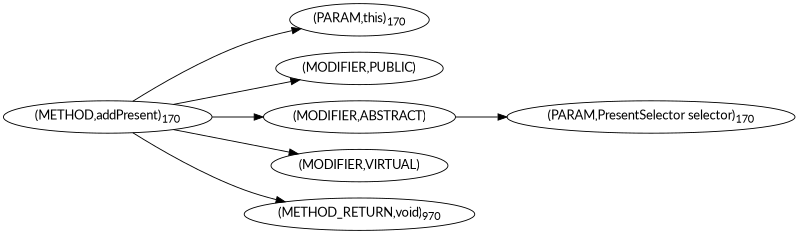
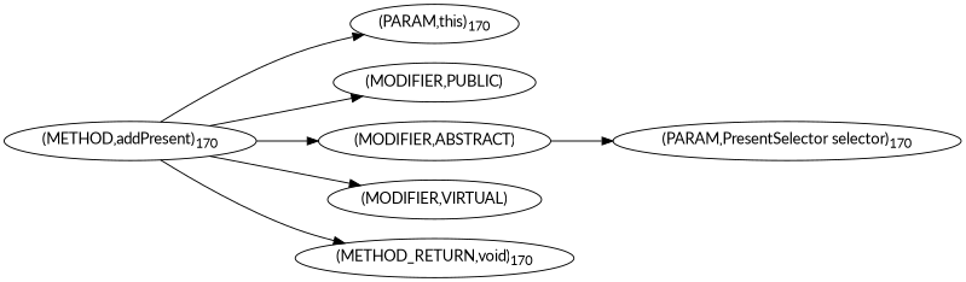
  digraph {
    fontname=Lato
    rankdir=LR
    node [fontname=Lato]
    edge [fontname=Lato]
    n1 [label=<(METHOD,addPresent)<SUB>170</SUB>>]
    n2 [label=<(PARAM,this)<SUB>170</SUB>>]
    n3 [label=<(MODIFIER,PUBLIC)>]
    n4 [label=<(MODIFIER,ABSTRACT)>]
    n5 [label=<(MODIFIER,VIRTUAL)>]
-   n6 [label=<(METHOD_RETURN,void)<SUB>970</SUB>>]
+   n6 [label=<(METHOD_RETURN,void)<SUB>170</SUB>>]
    n7 [label=<(PARAM,PresentSelector selector)<SUB>170</SUB>>]
    n1 -> n2
    n1 -> n3
    n1 -> n4
    n1 -> n5
    n1 -> n6
    n4 -> n7
  }
